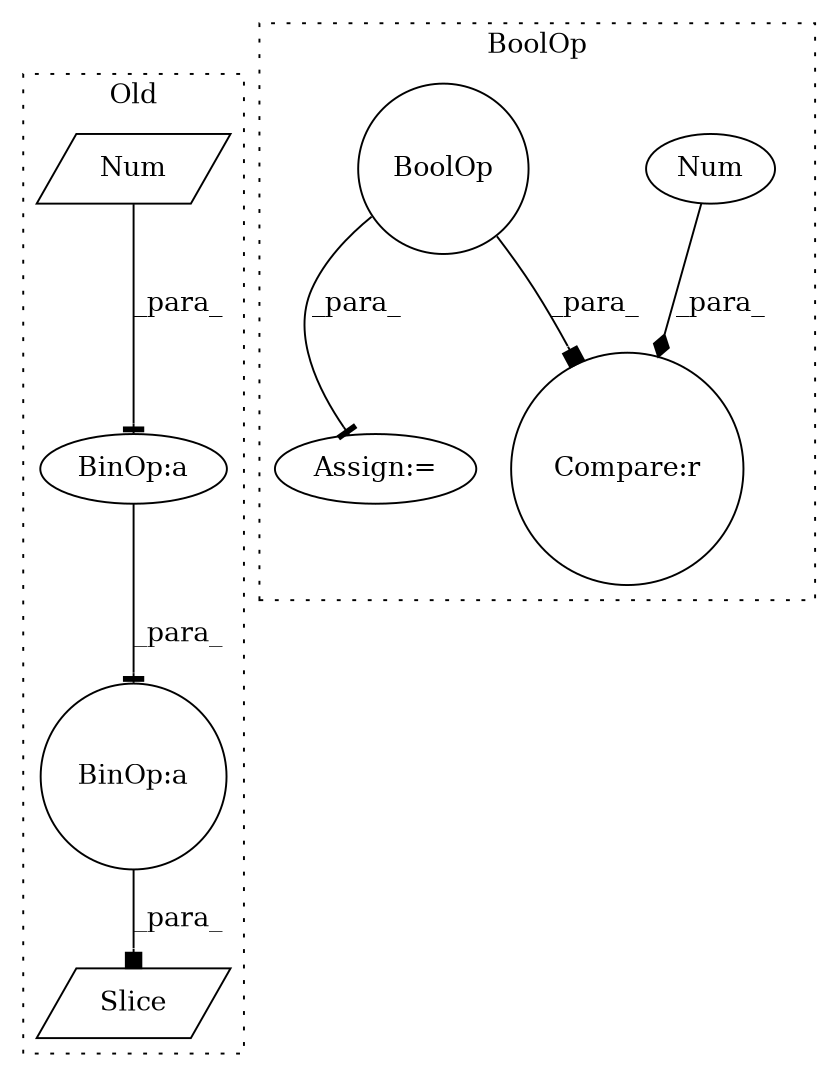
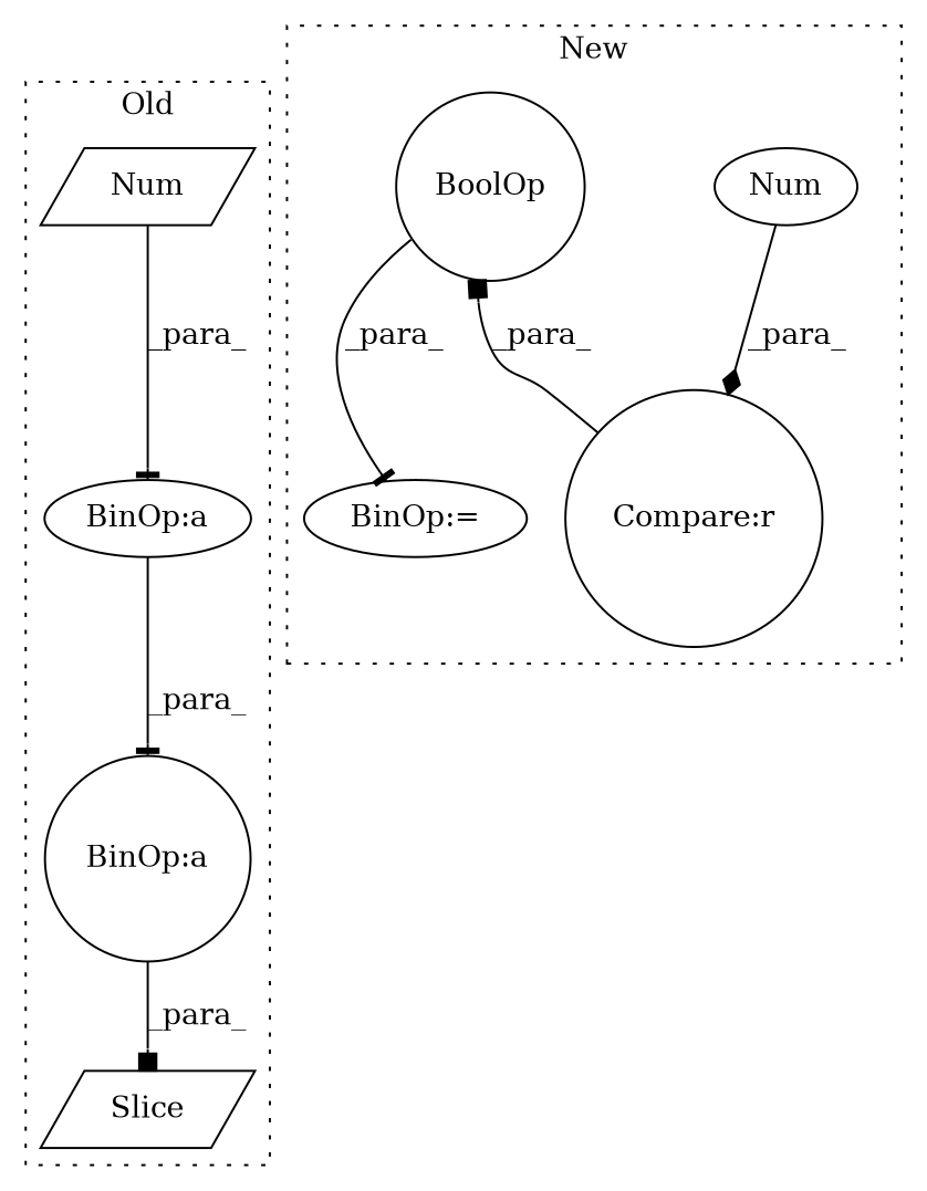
  digraph {
    node [a=82 l=1 s=9404 shape=ellipse]
    edge [arrowhead=tee]
    n1 [a=80 label=Slice s=7881 shape=parallelogram]
    n2 [l=4 label="BinOp:a" s=7790]
    n3 [l=16 label="BinOp:a" s=7782 shape=circle]
    n4 [a=76 label=Num s=7794 shape=parallelogram]
    n5 [a=72 l=40 label=BoolOp shape=circle]
    n6 [a=40 l=17 label="Compare:r" shape=circle]
-   n7 [a=68 l=3 label="Assign:=" s=9464]
+   n7 [a=68 l=3 label="BinOp:=" s=9464]
    n8 [a=76 label=Num s=9420]
    subgraph cluster_1 {
      label=Old
      style=dotted
      n1
      n2
      n3
      n4
    }
    subgraph cluster_2 {
-     label=BoolOp
+     label=New
      style=dotted
      n5
      n6
      n7
      n8
    }
    n2 -> n3 [label=_para_]
    n3 -> n1 [arrowhead=box label=_para_]
    n4 -> n2 [label=_para_]
    n5 -> n7 [label=_para_]
-   n5 -> n6 [arrowhead=box label=_para_]
+   n6 -> n5 [arrowhead=box label=_para_]
    n8 -> n6 [arrowhead=diamond label=_para_]
  }
